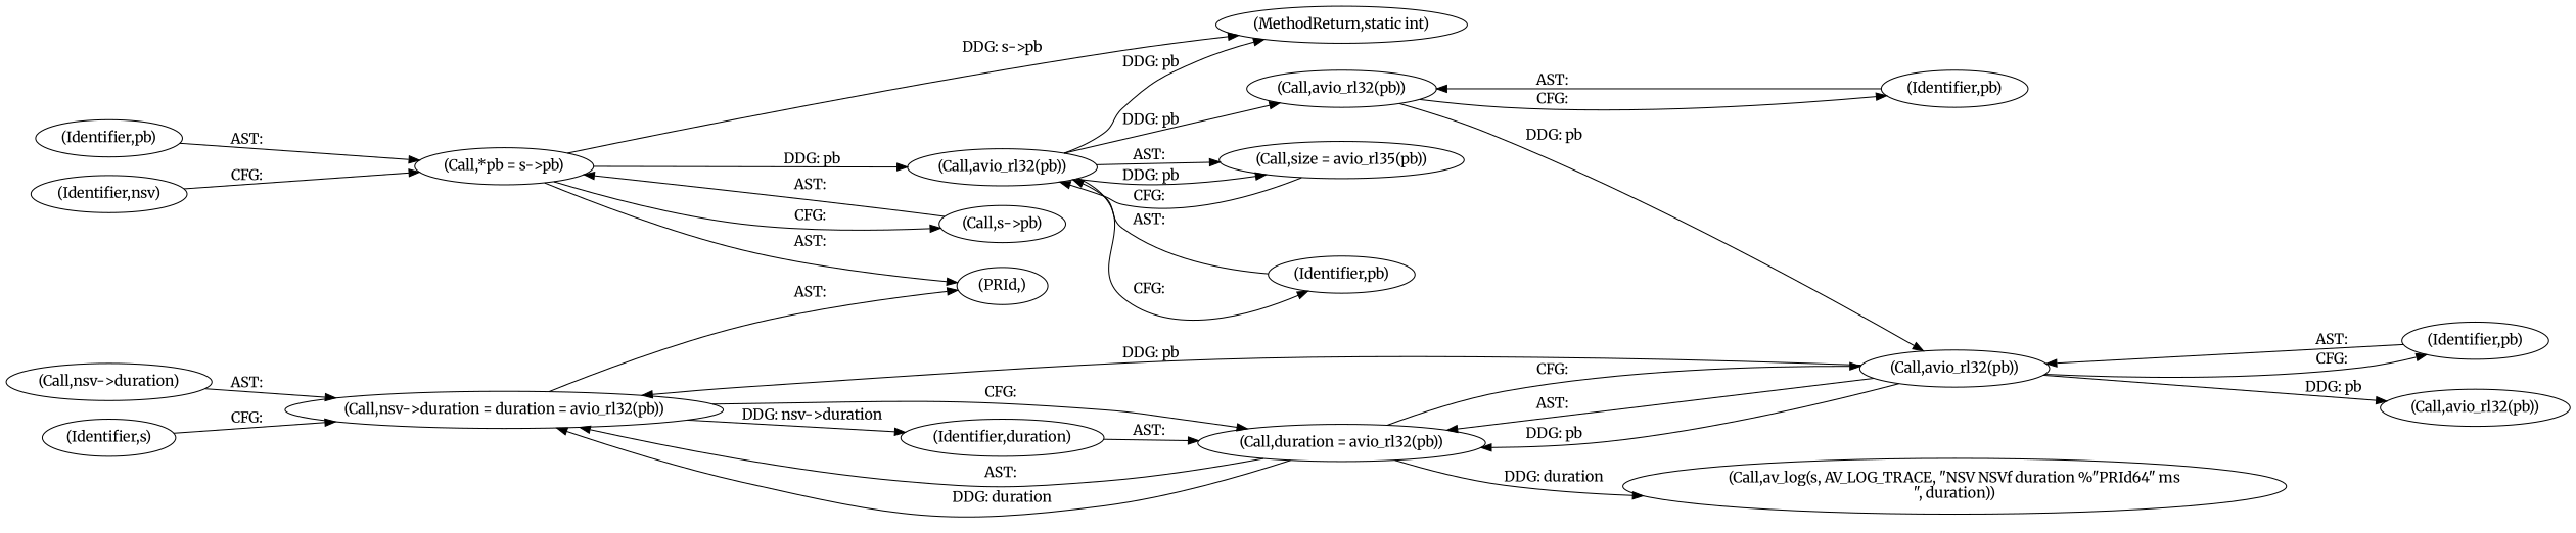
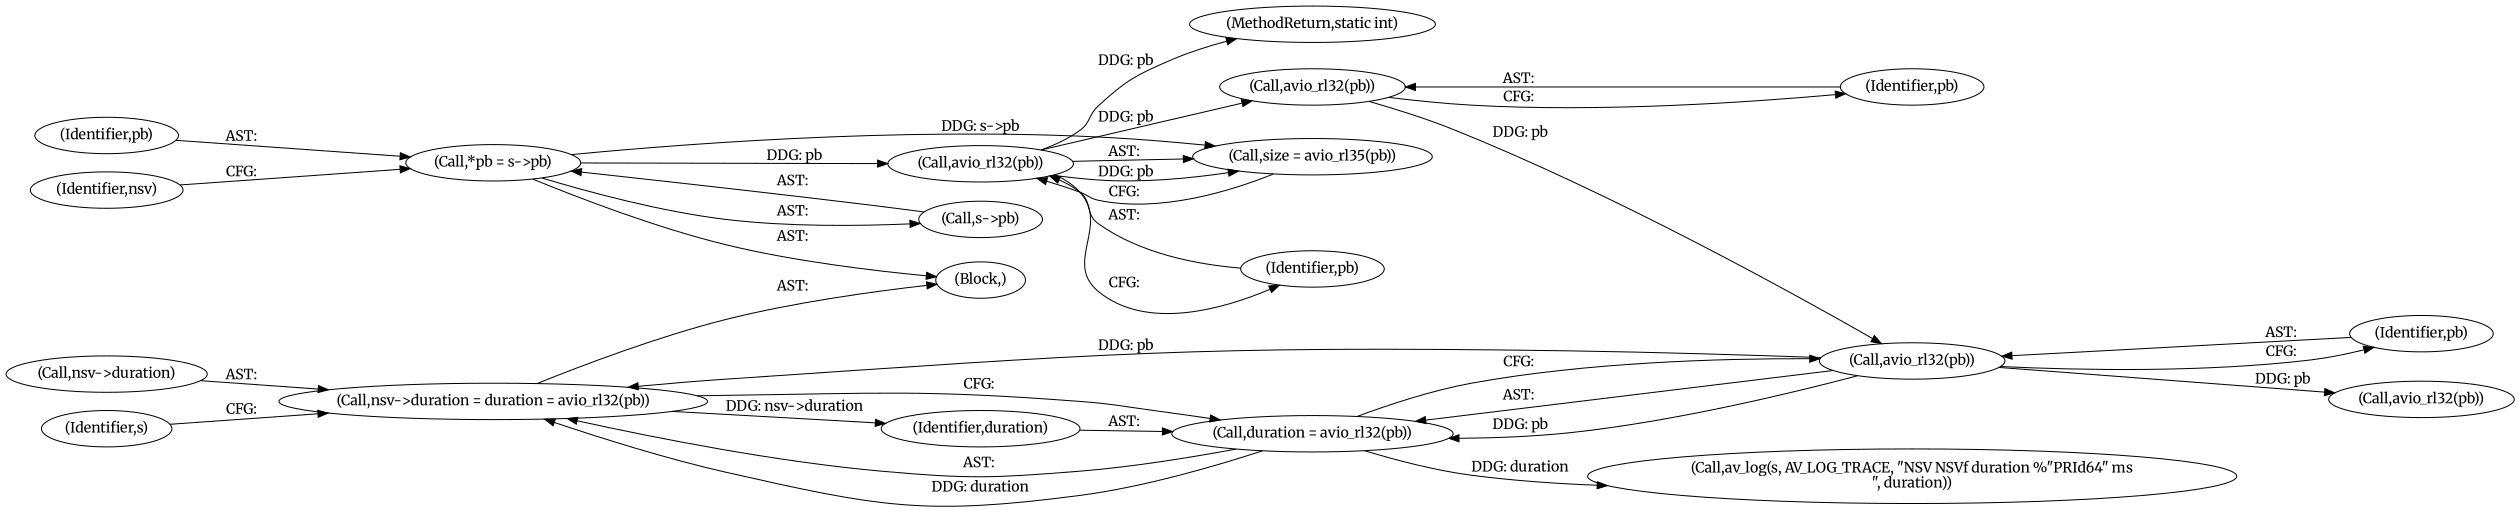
  digraph {
    fontname=Merriweather
    rankdir=LR
    node [fontname=Merriweather]
    edge [fontname=Merriweather]
    n1 [label="(Call,nsv->duration = duration = avio_rl32(pb))"]
    n2 [label="(Call,duration = avio_rl32(pb))"]
-   n3 [label="(PRId,)"]
+   n3 [label="(Block,)"]
    n4 [label="(Identifier,duration)"]
    n5 [label="(Call,avio_rl32(pb))"]
    n6 [label="(Call,av_log(s, AV_LOG_TRACE, \"NSV NSVf duration %\"PRId64\" ms\n\", duration))"]
    n7 [label="(MethodReturn,static int)"]
    n8 [label="(Identifier,pb)"]
    n9 [label="(Call,avio_rl32(pb))"]
    n10 [label="(Call,avio_rl32(pb))"]
    n11 [label="(Identifier,pb)"]
    n12 [label="(Call,avio_rl32(pb))"]
    n13 [label="(Call,size = avio_rl35(pb))"]
    n14 [label="(Identifier,pb)"]
    n15 [label="(Call,*pb = s->pb)"]
    n16 [label="(Call,s->pb)"]
    n17 [label="(Identifier,pb)"]
    n18 [label="(Identifier,nsv)"]
    n19 [label="(Call,nsv->duration)"]
    n20 [label="(Identifier,s)"]
    n1 -> n2 [label="CFG: "]
    n1 -> n3 [label="AST: "]
    n1 -> n4 [label="DDG: nsv->duration"]
    n2 -> n1 [label="AST: "]
    n2 -> n1 [label="DDG: duration"]
    n2 -> n5 [label="CFG: "]
    n2 -> n6 [label="DDG: duration"]
    n4 -> n2 [label="AST: "]
    n5 -> n1 [label="DDG: pb"]
    n5 -> n2 [label="AST: "]
    n5 -> n2 [label="DDG: pb"]
    n5 -> n8 [label="CFG: "]
    n5 -> n9 [label="DDG: pb"]
    n8 -> n5 [label="AST: "]
    n10 -> n5 [label="DDG: pb"]
    n10 -> n11 [label="CFG: "]
    n11 -> n10 [label="AST: "]
    n12 -> n7 [label="DDG: pb"]
    n12 -> n10 [label="DDG: pb"]
    n12 -> n13 [label="AST: "]
    n12 -> n13 [label="DDG: pb"]
    n12 -> n14 [label="CFG: "]
    n13 -> n12 [label="CFG: "]
    n14 -> n12 [label="AST: "]
    n15 -> n3 [label="AST: "]
-   n15 -> n7 [label="DDG: s->pb"]
+   n15 -> n13 [label="DDG: s->pb"]
    n15 -> n12 [label="DDG: pb"]
-   n15 -> n16 [label="CFG: "]
+   n15 -> n16 [label="AST: "]
    n16 -> n15 [label="AST: "]
    n17 -> n15 [label="AST: "]
    n18 -> n15 [label="CFG: "]
    n19 -> n1 [label="AST: "]
    n20 -> n1 [label="CFG: "]
  }
